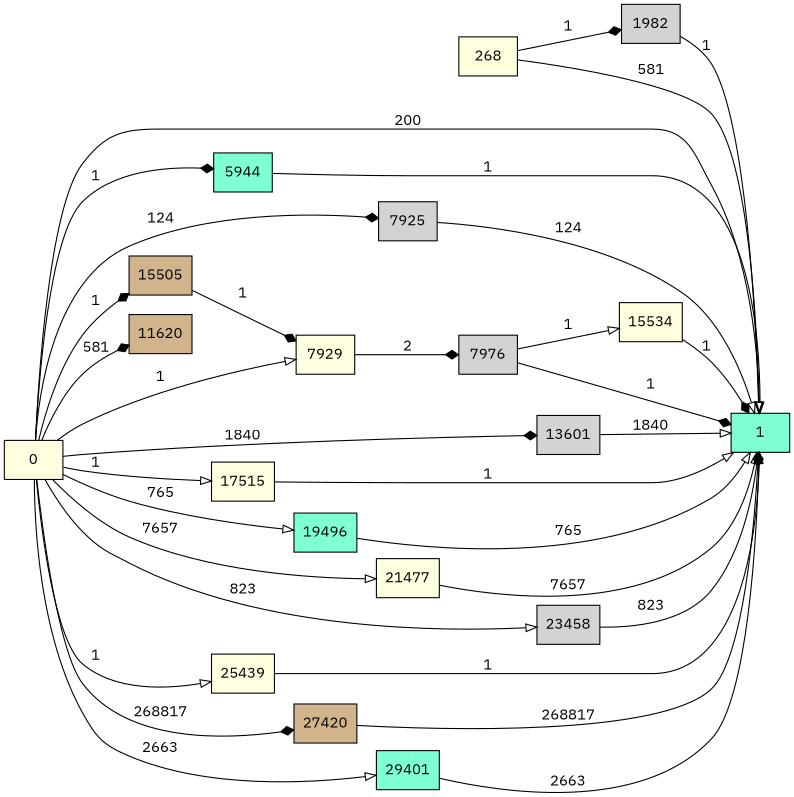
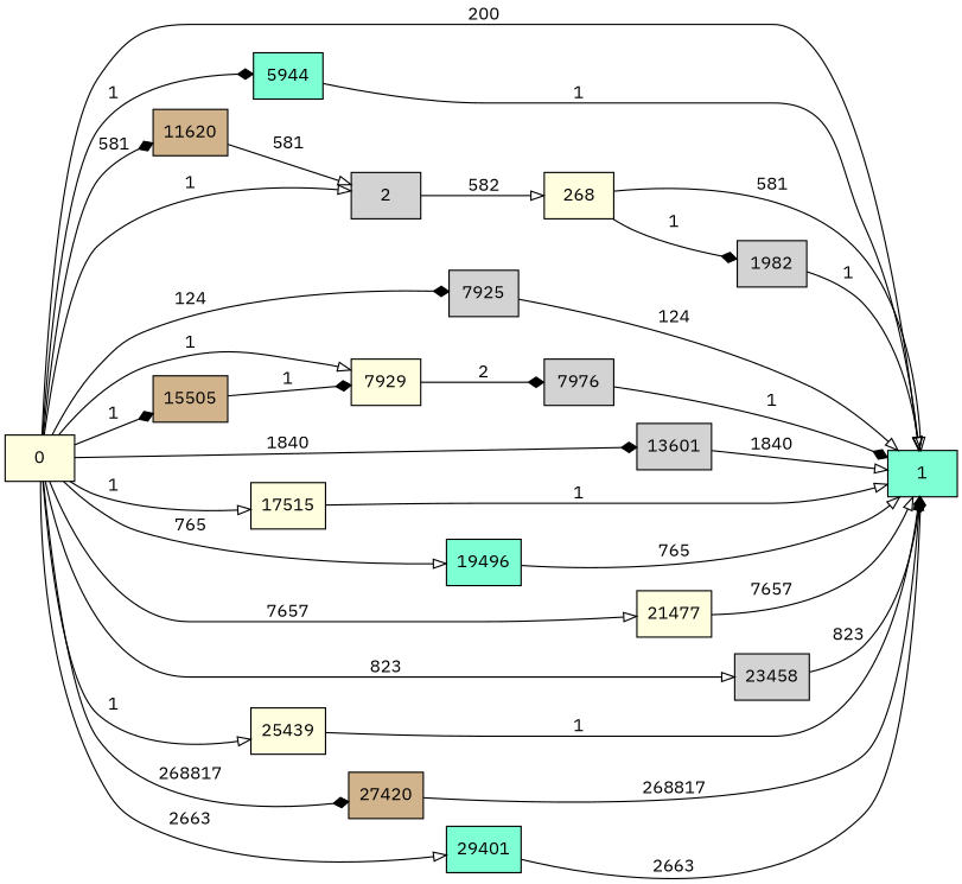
  digraph {
    fontname="IBM Plex Sans"
    rankdir=LR
    node [fillcolor=lightyellow fontname="IBM Plex Sans" shape=rectangle style=filled]
    edge [arrowhead=onormal fontname="IBM Plex Sans"]
+   2 [fillcolor=lightgrey]
    268
    1 [fillcolor=aquamarine]
    1982 [fillcolor=lightgrey]
    5944 [fillcolor=aquamarine]
    7925 [fillcolor=lightgrey]
    7976 [fillcolor=lightgrey]
    7929
-   15534
    11620 [fillcolor=tan]
    13601 [fillcolor=lightgrey]
    15505 [fillcolor=tan]
    17515
    19496 [fillcolor=aquamarine]
    21477
    23458 [fillcolor=lightgrey]
    25439
    27420 [fillcolor=tan]
    29401 [fillcolor=aquamarine]
    0
+   2 -> 268 [label=582]
    268 -> 1 [label=581]
    268 -> 1982 [arrowhead=diamond label=1]
    1982 -> 1 [label=1]
    5944 -> 1 [label=1]
    7925 -> 1 [label=124]
    7976 -> 1 [arrowhead=diamond label=1]
-   7976 -> 15534 [label=1]
    7929 -> 7976 [arrowhead=diamond label=2]
-   15534 -> 1 [arrowhead=diamond label=1]
+   11620 -> 2 [label=581]
    13601 -> 1 [label=1840]
    15505 -> 7929 [arrowhead=diamond label=1]
    17515 -> 1 [label=1]
    19496 -> 1 [label=765]
    21477 -> 1 [label=7657]
    23458 -> 1 [arrowhead=diamond label=823]
    25439 -> 1 [label=1]
    27420 -> 1 [label=268817]
    29401 -> 1 [arrowhead=diamond label=2663]
+   0 -> 2 [label=1]
    0 -> 1 [label=200]
    0 -> 5944 [arrowhead=diamond label=1]
    0 -> 7925 [arrowhead=diamond label=124]
    0 -> 7929 [label=1]
    0 -> 11620 [arrowhead=diamond label=581]
    0 -> 13601 [arrowhead=diamond label=1840]
    0 -> 15505 [arrowhead=diamond label=1]
    0 -> 17515 [label=1]
    0 -> 19496 [label=765]
    0 -> 21477 [label=7657]
    0 -> 23458 [label=823]
    0 -> 25439 [label=1]
    0 -> 27420 [arrowhead=diamond label=268817]
    0 -> 29401 [label=2663]
  }
